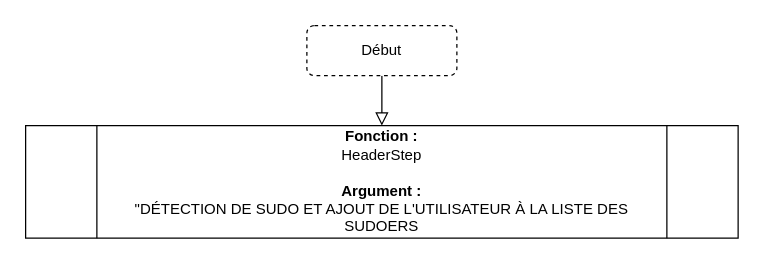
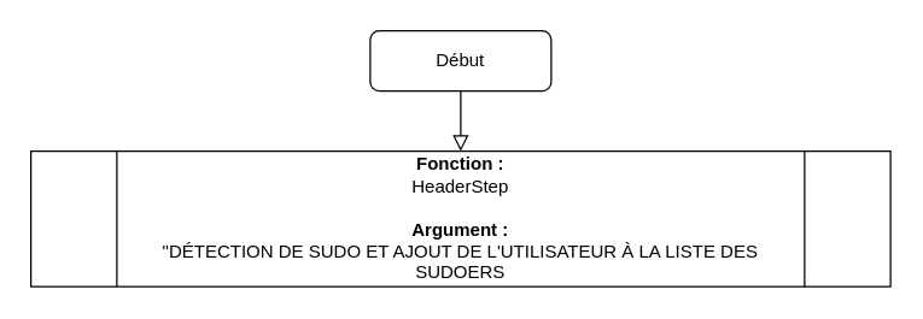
  <mxCell id="0" />
  <mxCell id="1" parent="0" />
  <mxCell id="2" value="" style="rounded=0;html=1;jettySize=auto;orthogonalLoop=1;fontSize=11;endArrow=block;endFill=0;endSize=8;strokeWidth=1;shadow=0;labelBackgroundColor=none;edgeStyle=orthogonalEdgeStyle;entryX=0.5;entryY=0;entryDx=0;entryDy=0;" parent="1" source="3" edge="1" target="4"><mxGeometry relative="1" as="geometry"><mxPoint x="305" y="110" as="targetPoint" /></mxGeometry></mxCell>
- <mxCell id="3" value="Début" style="rounded=1;whiteSpace=wrap;html=1;fontSize=12;glass=0;strokeWidth=1;shadow=0;dashed=1;" parent="1" vertex="1"><mxGeometry x="245" y="20" width="120" height="40" as="geometry" /></mxCell>
+ <mxCell id="3" value="Début" style="rounded=1;whiteSpace=wrap;html=1;fontSize=12;glass=0;strokeWidth=1;shadow=0;" parent="1" vertex="1"><mxGeometry x="245" y="20" width="120" height="40" as="geometry" /></mxCell>
  <mxCell id="4" value="&lt;b&gt;Fonction :&lt;br&gt;&lt;/b&gt;HeaderStep&lt;br&gt;&lt;br&gt;&lt;b&gt;Argument :&lt;br&gt;&lt;/b&gt;&quot;DÉTECTION&amp;nbsp;DE SUDO ET AJOUT DE L'UTILISATEUR À LA LISTE DES SUDOERS" style="shape=process;whiteSpace=wrap;html=1;backgroundOutline=1;" vertex="1" parent="1"><mxGeometry x="20" y="100" width="570" height="90" as="geometry" /></mxCell>
